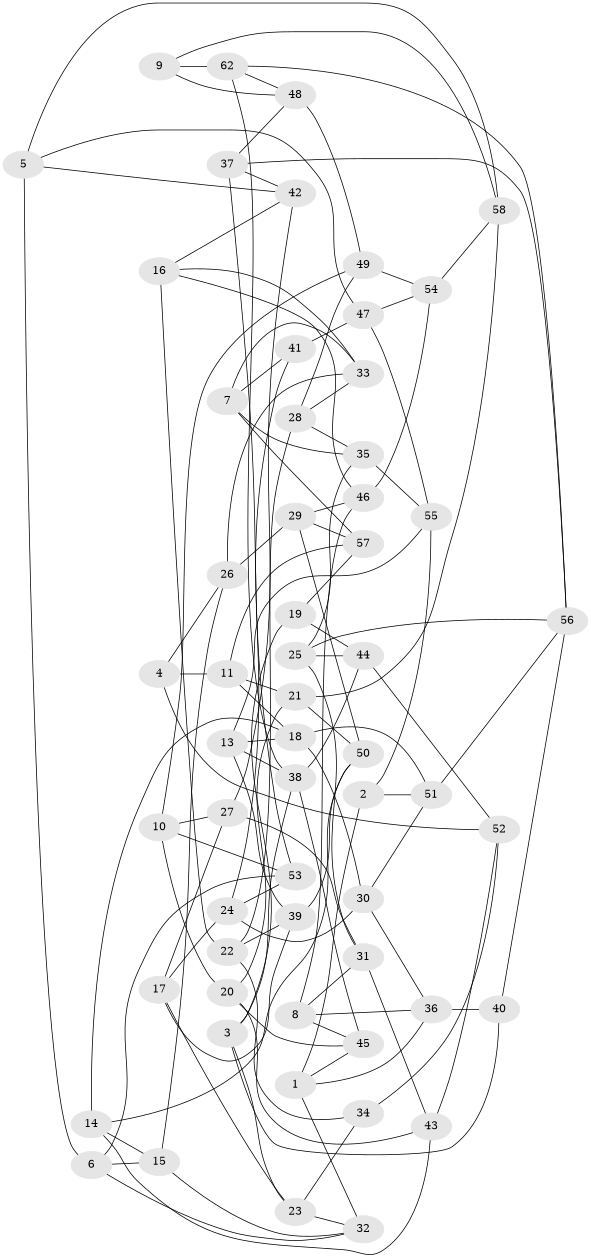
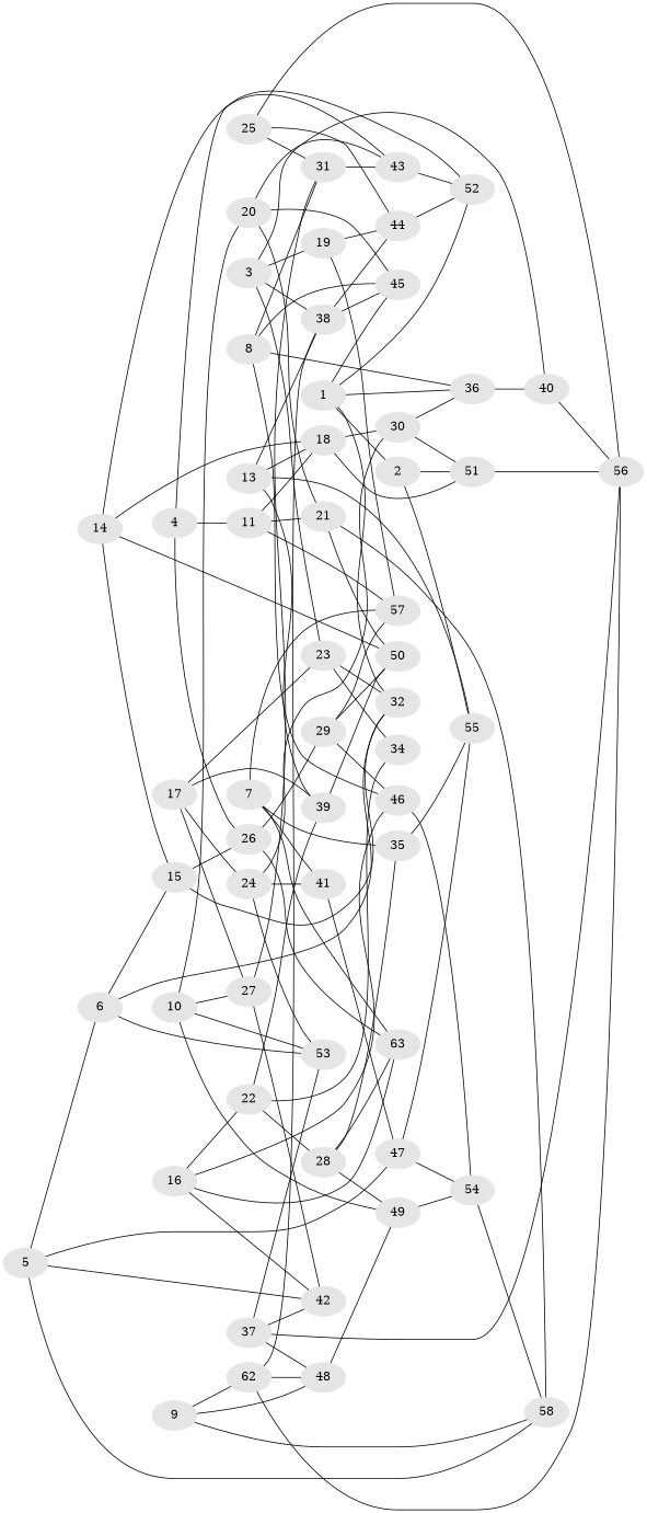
  graph {
    rankdir=LR
    node [color=gray90 style=filled]
    1
    2
    32
    36
    45
    51
    55
    40
    44
    52
    56
    3
    19
    23
    38
    57
    34
    4
    11
    26
    18
    21
-   33
+   33 [label=63]
    29
    5
    6
    42
    47
    58
    15
    53
    54
    7
    35
    41
    8
    31
    46
    43
    9
    n41 [label=62]
    48
    49
    10
    20
    27
    30
    50
    13
    39
    14
    16
    22
    28
    17
    24
    25
    37
    1 -- 2
    1 -- 32
    1 -- 36
    1 -- 45
    2 -- 51
    2 -- 55
    36 -- 40
    51 -- 56
    40 -- 56
    44 -- 52
    3 -- 40
    3 -- 19
    3 -- 23
    3 -- 38
    19 -- 44
    19 -- 57
    23 -- 32
    23 -- 34
    38 -- 45
    38 -- 44
-   34 -- 52
+   1 -- 52
    4 -- 52
    4 -- 11
    4 -- 26
    11 -- 57
    11 -- 18
    11 -- 21
    26 -- 33
    26 -- 29
    18 -- 51
    18 -- 30
    21 -- 58
    21 -- 50
    29 -- 57
    29 -- 46
    29 -- 50
    5 -- 6
    5 -- 42
    5 -- 47
    5 -- 58
    6 -- 32
    6 -- 15
    6 -- 53
    47 -- 55
    47 -- 54
    15 -- 32
    15 -- 26
    54 -- 58
    7 -- 57
    7 -- 33
    7 -- 35
    7 -- 41
    35 -- 55
    41 -- 47
    8 -- 36
    8 -- 45
    8 -- 31
    8 -- 46
    31 -- 43
    46 -- 54
    43 -- 52
    9 -- 58
    9 -- n41
    9 -- 48
    n41 -- 56
    n41 -- 38
    n41 -- 48
    48 -- 49
    49 -- 54
    10 -- 53
    10 -- 49
    10 -- 20
    10 -- 27
    20 -- 45
    20 -- 21
    20 -- 43
    27 -- 42
    27 -- 31
    30 -- 36
    30 -- 51
    13 -- 55
    13 -- 38
    13 -- 18
    13 -- 39
    39 -- 50
    14 -- 18
    14 -- 15
    14 -- 43
    14 -- 50
    16 -- 33
    16 -- 42
    16 -- 46
    16 -- 22
    22 -- 34
    22 -- 39
    22 -- 28
    28 -- 33
    28 -- 35
    28 -- 49
    17 -- 23
    17 -- 27
    17 -- 39
    17 -- 24
    24 -- 53
    24 -- 41
    24 -- 30
    25 -- 44
    25 -- 56
-   25 -- 35
    25 -- 31
    37 -- 56
    37 -- 42
    37 -- 53
    37 -- 48
  }
